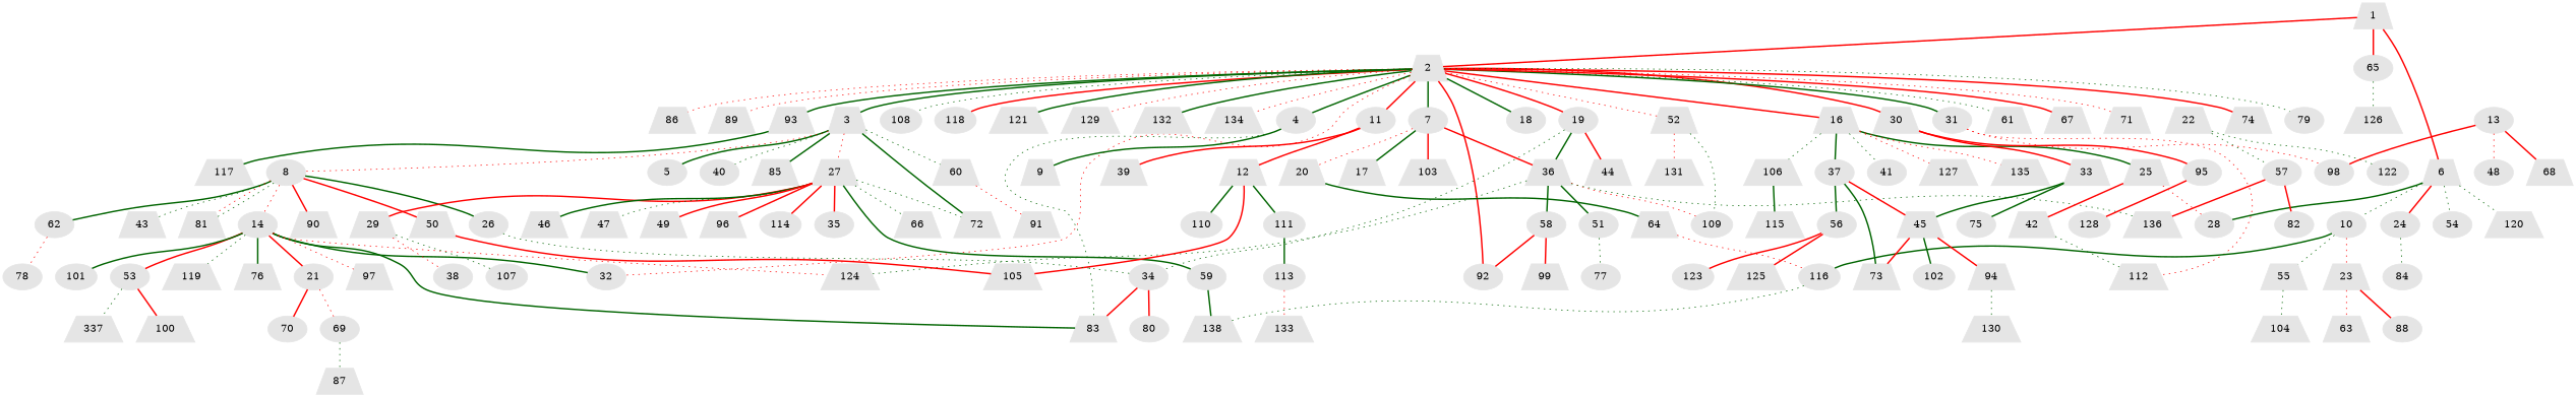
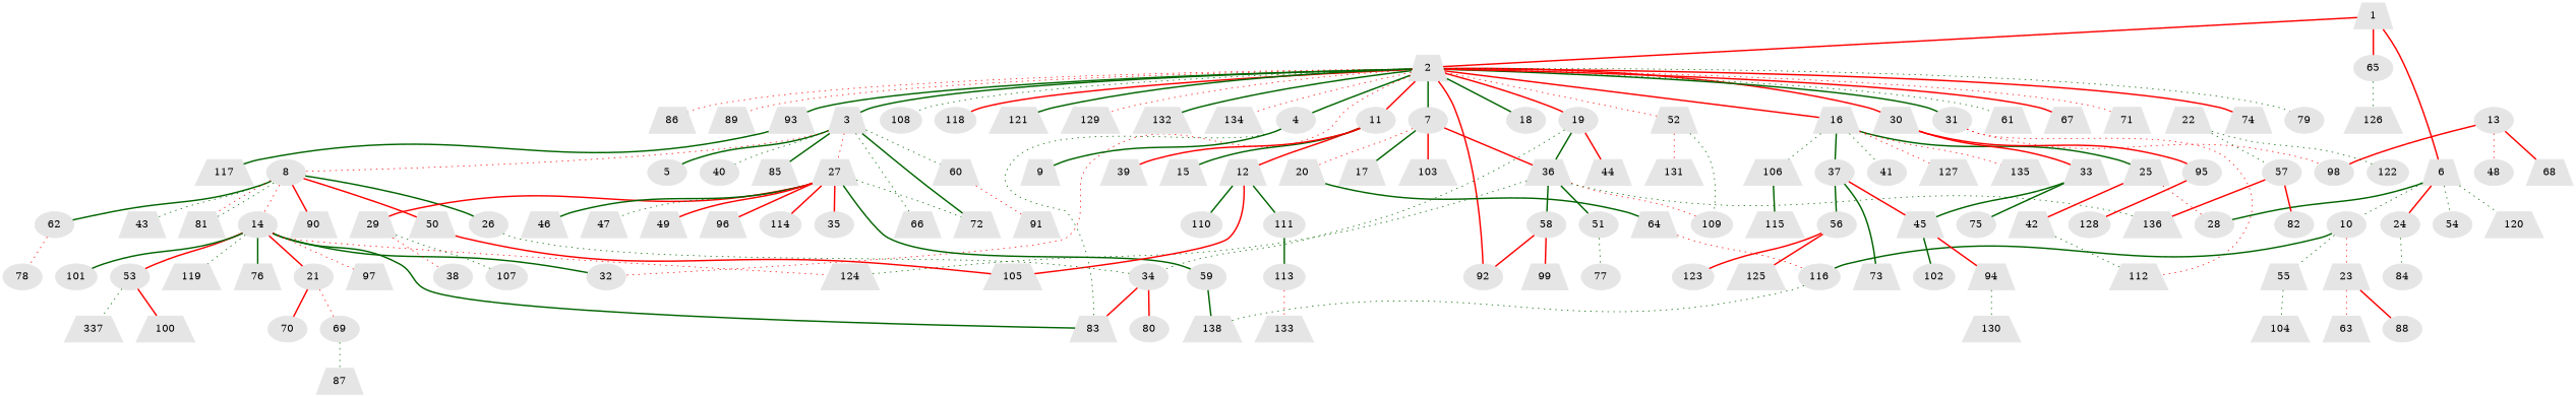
  graph {
    node [color=gray90 shape=trapezium style=filled]
    edge [color=red style=bold]
    1
    2
    6
    65 [shape=ellipse]
    3
    4 [shape=ellipse]
    7 [shape=ellipse]
    11 [shape=ellipse]
    16
    18 [shape=ellipse]
    19 [shape=ellipse]
    30
    31 [shape=ellipse]
    32 [shape=ellipse]
    52
    61
    67
    71
    74
    79 [shape=ellipse]
    86
    89
    92 [shape=ellipse]
    93
    108 [shape=ellipse]
    118 [shape=ellipse]
    121
    129
    132
    134
    10 [shape=ellipse]
    24 [shape=ellipse]
    28 [shape=ellipse]
    54 [shape=ellipse]
    120
    126
    5 [shape=ellipse]
    8 [shape=ellipse]
    27
    40 [shape=ellipse]
    60
    66
    72
    85
    9
    83
    17
    20
    36
    103
    12
+   15
    39
    13 [shape=ellipse]
    48 [shape=ellipse]
    68
    98 [shape=ellipse]
    25
    37 [shape=ellipse]
    41 [shape=ellipse]
    106
    127
    135
    34 [shape=ellipse]
    44
    33
    95 [shape=ellipse]
    112
    109 [shape=ellipse]
    131
    117
    14 [shape=ellipse]
    26 [shape=ellipse]
    43
    50
    62 [shape=ellipse]
    81
    90
    29
    35 [shape=ellipse]
    46
    47
    49
    59 [shape=ellipse]
    96
    114 [shape=ellipse]
    91
    23
    55
    116 [shape=ellipse]
    84 [shape=ellipse]
    64
    124
    51 [shape=ellipse]
    58 [shape=ellipse]
    136
    21 [shape=ellipse]
    53 [shape=ellipse]
    76
    97
    101 [shape=ellipse]
    119
    105
    78 [shape=ellipse]
    63
    88 [shape=ellipse]
    104
    138
    110 [shape=ellipse]
    111 [shape=ellipse]
    113 [shape=ellipse]
    69 [shape=ellipse]
    70 [shape=ellipse]
    100
    n115 [label=337]
    57 [shape=ellipse]
    22
    122 [shape=ellipse]
    42
    45
    56 [shape=ellipse]
    73
    115
    80 [shape=ellipse]
    87
    82 [shape=ellipse]
    38 [shape=ellipse]
    107 [shape=ellipse]
    75 [shape=ellipse]
    128 [shape=ellipse]
    94
    102 [shape=ellipse]
    77 [shape=ellipse]
    99
    123 [shape=ellipse]
    125
    130
    133
    1 -- 2
    1 -- 6
    1 -- 65
    2 -- 3 [color=darkgreen]
    2 -- 4 [color=darkgreen]
    2 -- 7 [color=darkgreen]
    2 -- 11
    2 -- 16
    2 -- 18 [color=darkgreen]
    2 -- 19
    2 -- 30
    2 -- 31 [color=darkgreen]
    2 -- 32 [style=dotted]
    2 -- 52 [style=dotted]
    2 -- 61 [color=darkgreen style=dotted]
    2 -- 67
    2 -- 71 [style=dotted]
    2 -- 74
    2 -- 79 [color=darkgreen style=dotted]
    2 -- 86 [style=dotted]
    2 -- 89 [style=dotted]
    2 -- 92
    2 -- 93 [color=darkgreen]
    2 -- 108 [color=darkgreen style=dotted]
    2 -- 118
    2 -- 121 [color=darkgreen]
    2 -- 129 [style=dotted]
    2 -- 132 [color=darkgreen]
    2 -- 134 [style=dotted]
    6 -- 10 [color=darkgreen style=dotted]
    6 -- 24
    6 -- 28 [color=darkgreen]
    6 -- 54 [color=darkgreen style=dotted]
    6 -- 120 [color=darkgreen style=dotted]
    65 -- 126 [color=darkgreen style=dotted]
    3 -- 5 [color=darkgreen]
    3 -- 8 [style=dotted]
    3 -- 27 [style=dotted]
    3 -- 40 [color=darkgreen style=dotted]
    3 -- 60 [color=darkgreen style=dotted]
-   27 -- 66 [color=darkgreen style=dotted]
+   3 -- 66 [color=darkgreen style=dotted]
    3 -- 72 [color=darkgreen]
    3 -- 85 [color=darkgreen]
    4 -- 9 [color=darkgreen]
    4 -- 83 [color=darkgreen style=dotted]
    7 -- 17 [color=darkgreen]
    7 -- 20 [style=dotted]
    7 -- 36
    7 -- 103
    11 -- 12
+   11 -- 15 [color=darkgreen]
    11 -- 39
    16 -- 25 [color=darkgreen]
    16 -- 37 [color=darkgreen]
    16 -- 41 [color=darkgreen style=dotted]
    16 -- 106 [color=darkgreen style=dotted]
    16 -- 127 [style=dotted]
    16 -- 135 [style=dotted]
    19 -- 36 [color=darkgreen]
    19 -- 34 [color=darkgreen style=dotted]
    19 -- 44
    30 -- 33
    30 -- 95
    31 -- 98 [style=dotted]
    31 -- 112 [style=dotted]
    52 -- 109 [color=darkgreen style=dotted]
    52 -- 131 [style=dotted]
    93 -- 117 [color=darkgreen]
    10 -- 23 [style=dotted]
    10 -- 55 [color=darkgreen style=dotted]
    10 -- 116 [color=darkgreen]
    24 -- 84 [color=darkgreen style=dotted]
    8 -- 14 [style=dotted]
    8 -- 26 [color=darkgreen]
    8 -- 43 [color=darkgreen style=dotted]
    8 -- 50
    8 -- 62 [color=darkgreen]
    8 -- 81 [style=dotted]
    8 -- 81 [color=darkgreen style=dotted]
    8 -- 90
    27 -- 72 [color=darkgreen style=dotted]
    27 -- 29
    27 -- 35
    27 -- 46 [color=darkgreen]
    27 -- 47 [color=darkgreen style=dotted]
    27 -- 49
    27 -- 59 [color=darkgreen]
    27 -- 96
    27 -- 114
    60 -- 91 [style=dotted]
    20 -- 64 [color=darkgreen]
    36 -- 109 [style=dotted]
    36 -- 124 [color=darkgreen style=dotted]
    36 -- 51 [color=darkgreen]
    36 -- 58 [color=darkgreen]
    36 -- 136 [color=darkgreen style=dotted]
    12 -- 105
    12 -- 110 [color=darkgreen]
    12 -- 111 [color=darkgreen]
    13 -- 48 [style=dotted]
    13 -- 68
    13 -- 98
    25 -- 28 [style=dotted]
    25 -- 42
    37 -- 45
    37 -- 56 [color=darkgreen]
    37 -- 73 [color=darkgreen]
    106 -- 115 [color=darkgreen]
    34 -- 83
    34 -- 80
    33 -- 45 [color=darkgreen]
    33 -- 75 [color=darkgreen]
    95 -- 128
    14 -- 32 [color=darkgreen]
    14 -- 83 [color=darkgreen]
    14 -- 124 [style=dotted]
    14 -- 21
    14 -- 53
    14 -- 76 [color=darkgreen]
    14 -- 97 [style=dotted]
    14 -- 101 [color=darkgreen]
    14 -- 119 [color=darkgreen style=dotted]
    26 -- 34 [color=darkgreen style=dotted]
    50 -- 105
    62 -- 78 [style=dotted]
    29 -- 38 [style=dotted]
    29 -- 107 [color=darkgreen style=dotted]
    59 -- 138 [color=darkgreen]
    23 -- 63 [style=dotted]
    23 -- 88
    55 -- 104 [color=darkgreen style=dotted]
    116 -- 138 [color=darkgreen style=dotted]
    64 -- 116 [style=dotted]
    51 -- 77 [color=darkgreen style=dotted]
    58 -- 92
    58 -- 99
    21 -- 69 [style=dotted]
    21 -- 70
    53 -- 100
    53 -- n115 [color=darkgreen style=dotted]
    111 -- 113 [color=darkgreen]
    113 -- 133 [style=dotted]
    69 -- 87 [color=darkgreen style=dotted]
    57 -- 136
    57 -- 82
    22 -- 57 [color=darkgreen style=dotted]
    22 -- 122 [color=darkgreen style=dotted]
    42 -- 112 [color=darkgreen style=dotted]
-   45 -- 73
    45 -- 94
    45 -- 102 [color=darkgreen]
    56 -- 123
    56 -- 125
    94 -- 130 [color=darkgreen style=dotted]
  }
